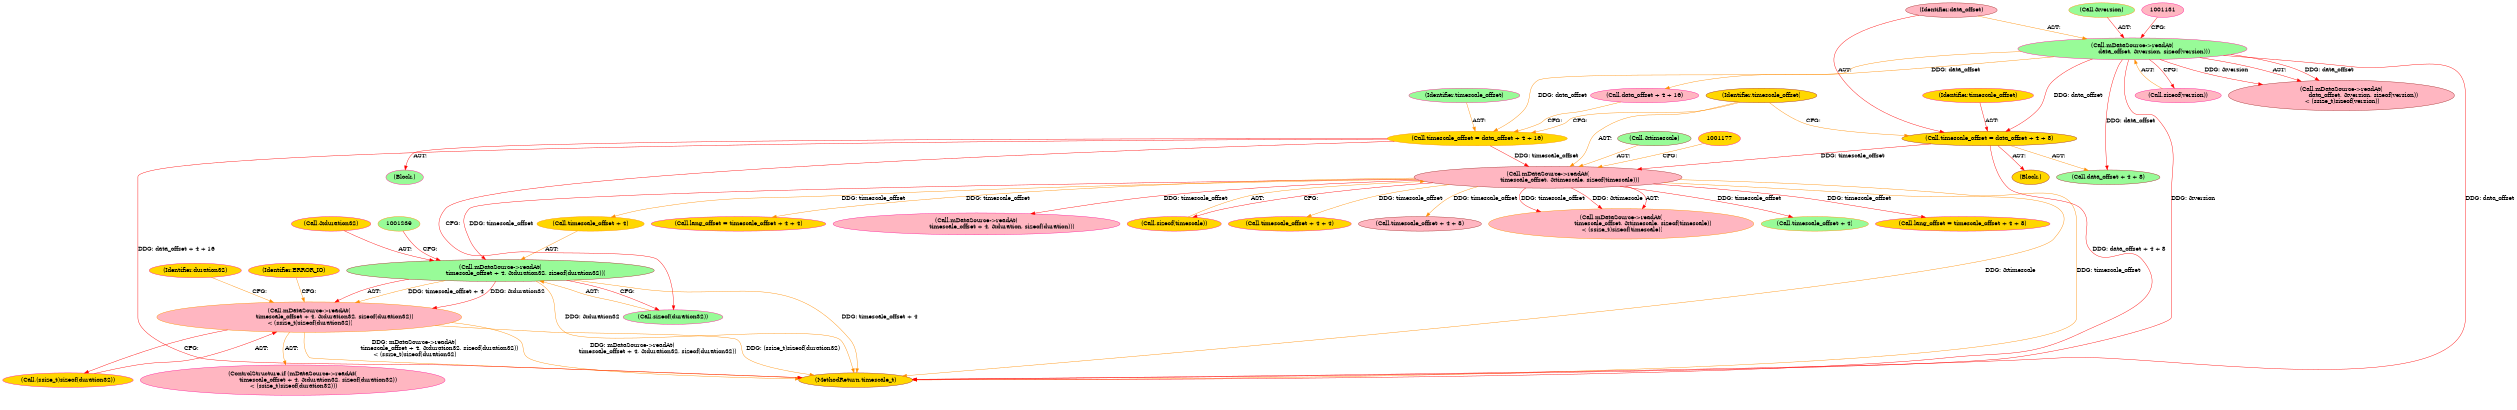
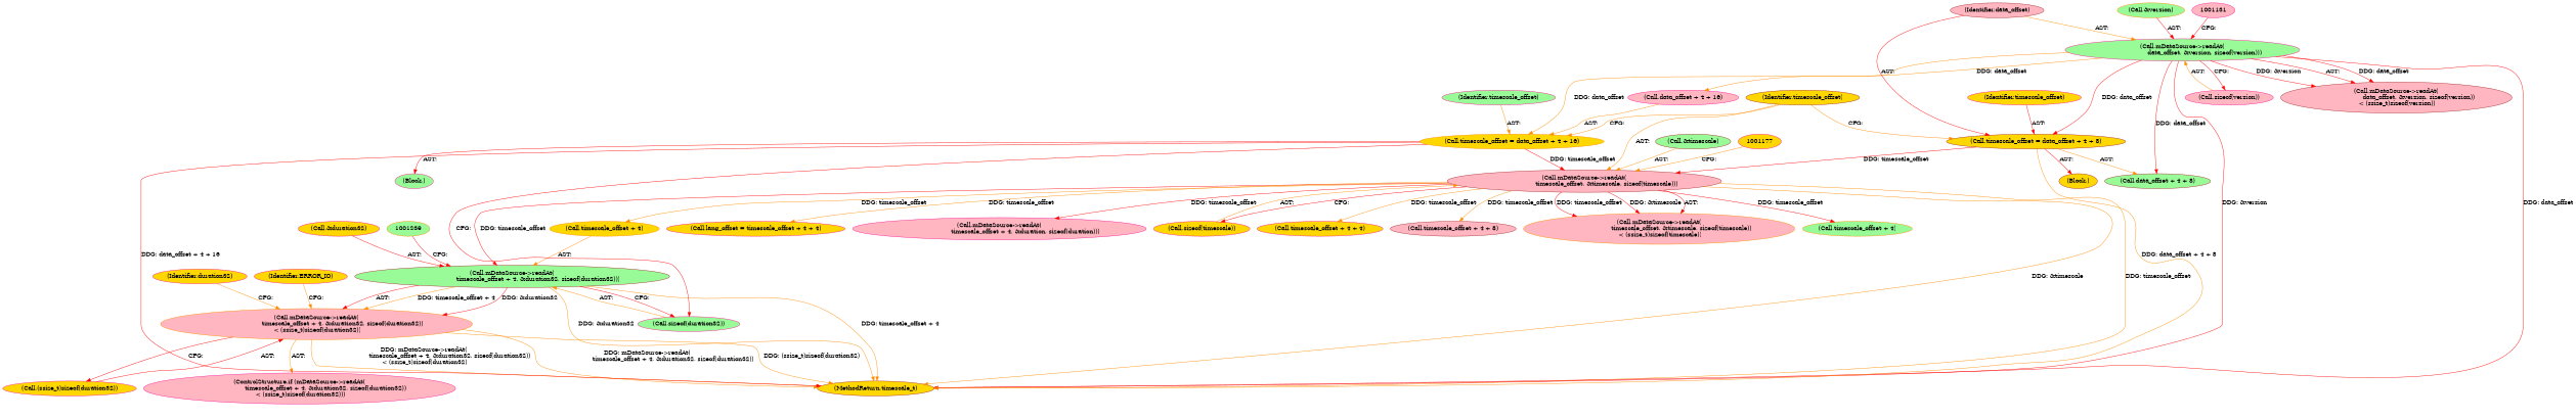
  digraph {
    node [color=deeppink fillcolor=gold style=filled]
    edge [color=red]
    n1 [color=darkorange fillcolor=lightpink label="(Call,mDataSource->readAt(\n                            timescale_offset + 4, &duration32, sizeof(duration32))\n < (ssize_t)sizeof(duration32))"]
    n2 [color=brown label="(MethodReturn,timescale_t)"]
    n3 [label="(Call,(ssize_t)sizeof(duration32))"]
    n4 [fillcolor=lightpink label="(ControlStructure,if (mDataSource->readAt(\n                            timescale_offset + 4, &duration32, sizeof(duration32))\n < (ssize_t)sizeof(duration32)))"]
    n5 [color=brown fillcolor=palegreen label="(Call,mDataSource->readAt(\n                            timescale_offset + 4, &duration32, sizeof(duration32)))"]
    n6 [fillcolor=palegreen label="(Call,sizeof(duration32))"]
    n7 [color=brown fillcolor=lightpink label="(Call,mDataSource->readAt(\n                        timescale_offset, &timescale, sizeof(timescale)))"]
    n8 [label="(Call,lang_offset = timescale_offset + 4 + 4)"]
    n9 [fillcolor=lightpink label="(Call,mDataSource->readAt(\n                            timescale_offset + 4, &duration, sizeof(duration)))"]
    n10 [label="(Call,sizeof(timescale))"]
    n11 [color=darkorange label="(Call,timescale_offset + 4)"]
    n12 [label="(Call,timescale_offset + 4 + 4)"]
    n13 [color=brown fillcolor=lightpink label="(Call,timescale_offset + 4 + 8)"]
    n14 [color=darkorange fillcolor=lightpink label="(Call,mDataSource->readAt(\n                        timescale_offset, &timescale, sizeof(timescale))\n < (ssize_t)sizeof(timescale))"]
    n15 [color=darkorange fillcolor=palegreen label="(Call,timescale_offset + 4)"]
-   n16 [label="(Call,lang_offset = timescale_offset + 4 + 8)"]
    n17 [color=darkorange label="(Call,timescale_offset = data_offset + 4 + 16)"]
    n18 [fillcolor=palegreen label="(Block,)"]
    n19 [fillcolor=lightpink label="(Call,data_offset + 4 + 16)"]
    n20 [fillcolor=palegreen label="(Call,mDataSource->readAt(\n                        data_offset, &version, sizeof(version)))"]
    n21 [color=brown label="(Call,timescale_offset = data_offset + 4 + 8)"]
    n22 [fillcolor=lightpink label="(Call,sizeof(version))"]
    n23 [color=brown fillcolor=palegreen label="(Call,data_offset + 4 + 8)"]
    n24 [color=brown fillcolor=lightpink label="(Call,mDataSource->readAt(\n                        data_offset, &version, sizeof(version))\n < (ssize_t)sizeof(version))"]
    n25 [color=brown label="(Block,)"]
    n26 [color=brown label="(Identifier,timescale_offset)"]
    n27 [color=brown fillcolor=lightpink label="(Identifier,data_offset)"]
    n28 [color=darkorange fillcolor=palegreen label="(Call,&version)"]
    n29 [label="(Call,&duration32)"]
    n30 [label="(Identifier,duration32)"]
    n31 [color=brown fillcolor=palegreen label="(Call,&timescale)"]
    n32 [fillcolor=palegreen label="(Identifier,timescale_offset)"]
    n33 [label="(Identifier,timescale_offset)"]
    n34 [label="(Identifier,ERROR_IO)"]
    1001239 [color=darkorange fillcolor=palegreen]
    1001177
    1001131 [fillcolor=lightpink]
    n1 -> n2 [color=darkorange label="DDG: mDataSource->readAt(\n                            timescale_offset + 4, &duration32, sizeof(duration32))\n < (ssize_t)sizeof(duration32)"]
    n1 -> n2 [color=darkorange label="DDG: mDataSource->readAt(\n                            timescale_offset + 4, &duration32, sizeof(duration32))"]
    n1 -> n2 [color=darkorange label="DDG: (ssize_t)sizeof(duration32)"]
    n1 -> n3 [label="CFG: "]
    n1 -> n4 [color=darkorange label="AST: "]
    n3 -> n1 [label="AST: "]
    n5 -> n1 [label="AST: "]
    n5 -> n1 [color=darkorange label="DDG: timescale_offset + 4"]
    n5 -> n1 [label="DDG: &duration32"]
    n5 -> n2 [color=darkorange label="DDG: &duration32"]
    n5 -> n2 [color=darkorange label="DDG: timescale_offset + 4"]
    n5 -> n6 [label="CFG: "]
    n6 -> n5 [color=darkorange label="AST: "]
    n7 -> n2 [color=darkorange label="DDG: &timescale"]
    n7 -> n2 [color=darkorange label="DDG: timescale_offset"]
    n7 -> n5 [label="DDG: timescale_offset"]
    n7 -> n8 [color=darkorange label="DDG: timescale_offset"]
    n7 -> n9 [label="DDG: timescale_offset"]
    n7 -> n10 [label="CFG: "]
    n7 -> n11 [color=darkorange label="DDG: timescale_offset"]
    n7 -> n12 [color=darkorange label="DDG: timescale_offset"]
    n7 -> n13 [color=darkorange label="DDG: timescale_offset"]
    n7 -> n14 [label="AST: "]
    n7 -> n14 [label="DDG: timescale_offset"]
    n7 -> n14 [label="DDG: &timescale"]
    n7 -> n15 [label="DDG: timescale_offset"]
-   n7 -> n16 [label="DDG: timescale_offset"]
    n10 -> n7 [color=darkorange label="AST: "]
    n11 -> n5 [color=darkorange label="AST: "]
    n17 -> n2 [label="DDG: data_offset + 4 + 16"]
    n17 -> n6 [label="CFG: "]
    n17 -> n7 [label="DDG: timescale_offset"]
    n17 -> n18 [label="AST: "]
-   n19 -> n17 [color=darkorange label="CFG: "]
+   n19 -> n17 [color=darkorange label="AST: "]
    n20 -> n2 [label="DDG: &version"]
    n20 -> n2 [label="DDG: data_offset"]
    n20 -> n17 [color=darkorange label="DDG: data_offset"]
    n20 -> n19 [color=darkorange label="DDG: data_offset"]
    n20 -> n21 [label="DDG: data_offset"]
    n20 -> n22 [label="CFG: "]
    n20 -> n23 [label="DDG: data_offset"]
    n20 -> n24 [label="AST: "]
    n20 -> n24 [label="DDG: data_offset"]
    n20 -> n24 [label="DDG: &version"]
-   n21 -> n2 [label="DDG: data_offset + 4 + 8"]
+   n21 -> n2 [color=darkorange label="DDG: data_offset + 4 + 8"]
    n21 -> n7 [label="DDG: timescale_offset"]
    n21 -> n23 [color=darkorange label="AST: "]
    n21 -> n25 [label="AST: "]
    n22 -> n20 [color=darkorange label="AST: "]
    n26 -> n7 [color=darkorange label="AST: "]
    n26 -> n17 [color=darkorange label="CFG: "]
    n26 -> n21 [color=darkorange label="CFG: "]
    n27 -> n20 [color=darkorange label="AST: "]
    n27 -> n21 [label="AST: "]
    n28 -> n20 [label="AST: "]
    n29 -> n5 [label="AST: "]
    n30 -> n1 [color=darkorange label="CFG: "]
    n31 -> n7 [color=darkorange label="AST: "]
    n32 -> n17 [color=darkorange label="AST: "]
    n33 -> n21 [label="AST: "]
    n34 -> n1 [color=darkorange label="CFG: "]
    1001239 -> n5 [label="CFG: "]
    1001177 -> n7 [color=darkorange label="CFG: "]
    1001131 -> n20 [label="CFG: "]
  }
